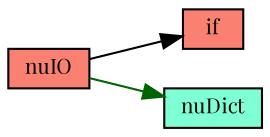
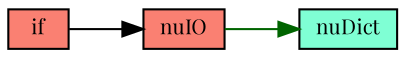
  digraph {
    fontname="Playfair Display"
    rankdir=LR
    node [color=black fillcolor=salmon fontname="Playfair Display" fontsize=10 shape=record style=filled]
    edge [fontname="Playfair Display" fontsize=10 labelfontname=Helvetica labelfontsize=10 style=solid]
    n1 [fontcolor=black height=0.2 label=if width=0.4]
    n2 [height=0.2 label=nuIO width=0.4]
    n3 [fillcolor=aquamarine height=0.2 label=nuDict width=0.4]
-   n2 -> n1 [color=black]
+   n1 -> n2 [color=black]
    n2 -> n3 [color=darkgreen]
  }
